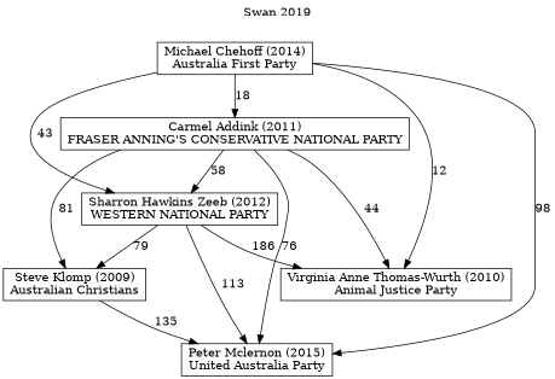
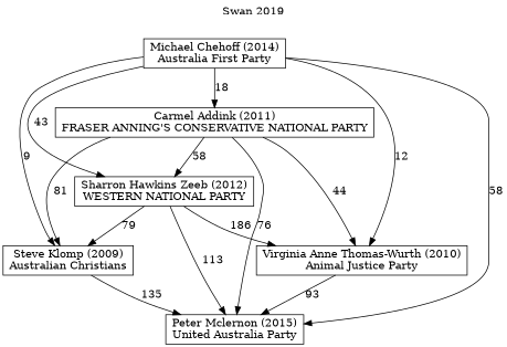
  digraph {
    label="Swan 2019"
    labelloc=t
    mclimit=10
    node [shape=box]
    n1 [label="Peter Mclernon (2015)\nUnited Australia Party"]
    n2 [label="Steve Klomp (2009)\nAustralian Christians"]
    n3 [label="Virginia Anne Thomas-Wurth (2010)\nAnimal Justice Party"]
    n4 [label="Sharron Hawkins Zeeb (2012)\nWESTERN NATIONAL PARTY"]
    n5 [label="Carmel Addink (2011)\nFRASER ANNING'S CONSERVATIVE NATIONAL PARTY"]
    n6 [label="Michael Chehoff (2014)\nAustralia First Party"]
    n2 -> n1 [label=135]
+   n3 -> n1 [label=93]
    n4 -> n1 [label=113]
    n4 -> n2 [label=79]
    n4 -> n3 [label=186]
    n5 -> n1 [label=76]
    n5 -> n2 [label=81]
    n5 -> n3 [label=44]
    n5 -> n4 [label=58]
-   n6 -> n1 [label=98]
+   n6 -> n1 [label=58]
+   n6 -> n2 [label=9]
    n6 -> n3 [label=12]
    n6 -> n4 [label=43]
    n6 -> n5 [label=18]
  }
